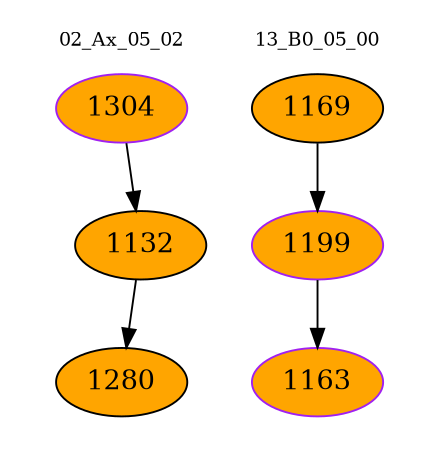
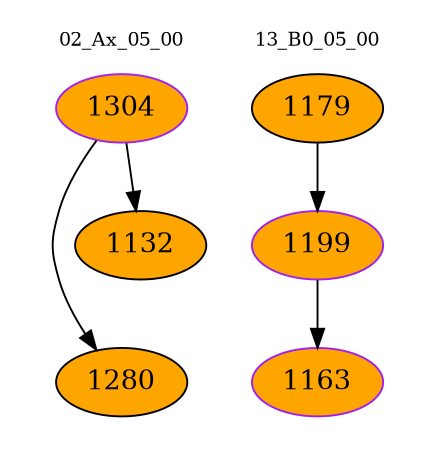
  digraph {
    node [color=purple fillcolor=orange style=filled]
    edge [color=black]
    n1 [label=1304]
    n2 [color=black label=1280]
    n3 [color=black label=1132]
-   n4 [color=black label=1169]
+   n4 [color=black label=1179]
    n5 [label=1163]
    n6 [label=1199]
    subgraph cluster_1 {
      color=white
      fontsize=10
-     label="02_Ax_05_02"
+     label="02_Ax_05_00"
      n1
      n2
      n3
    }
    subgraph cluster_2 {
      color=white
      fontsize=10
      label="13_B0_05_00"
      n4
      n5
      n6
    }
-   n3 -> n2
+   n1 -> n2
    n1 -> n3
    n4 -> n6
    n6 -> n5
  }
